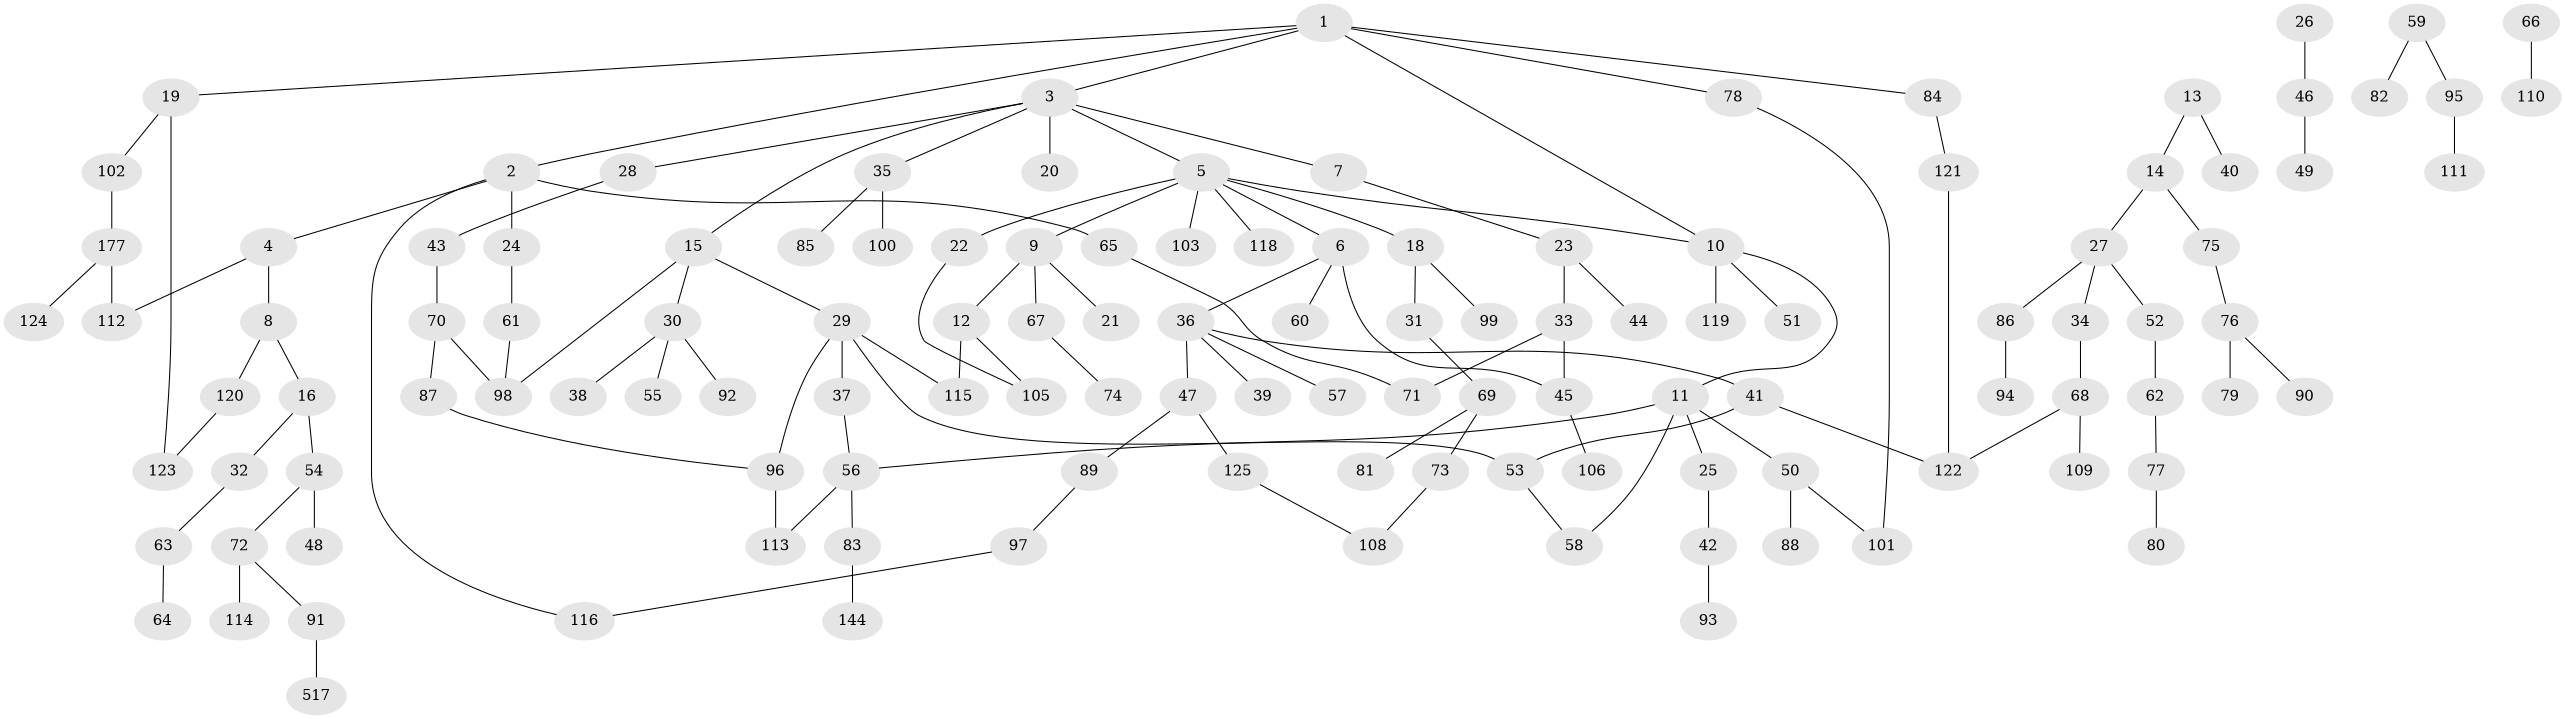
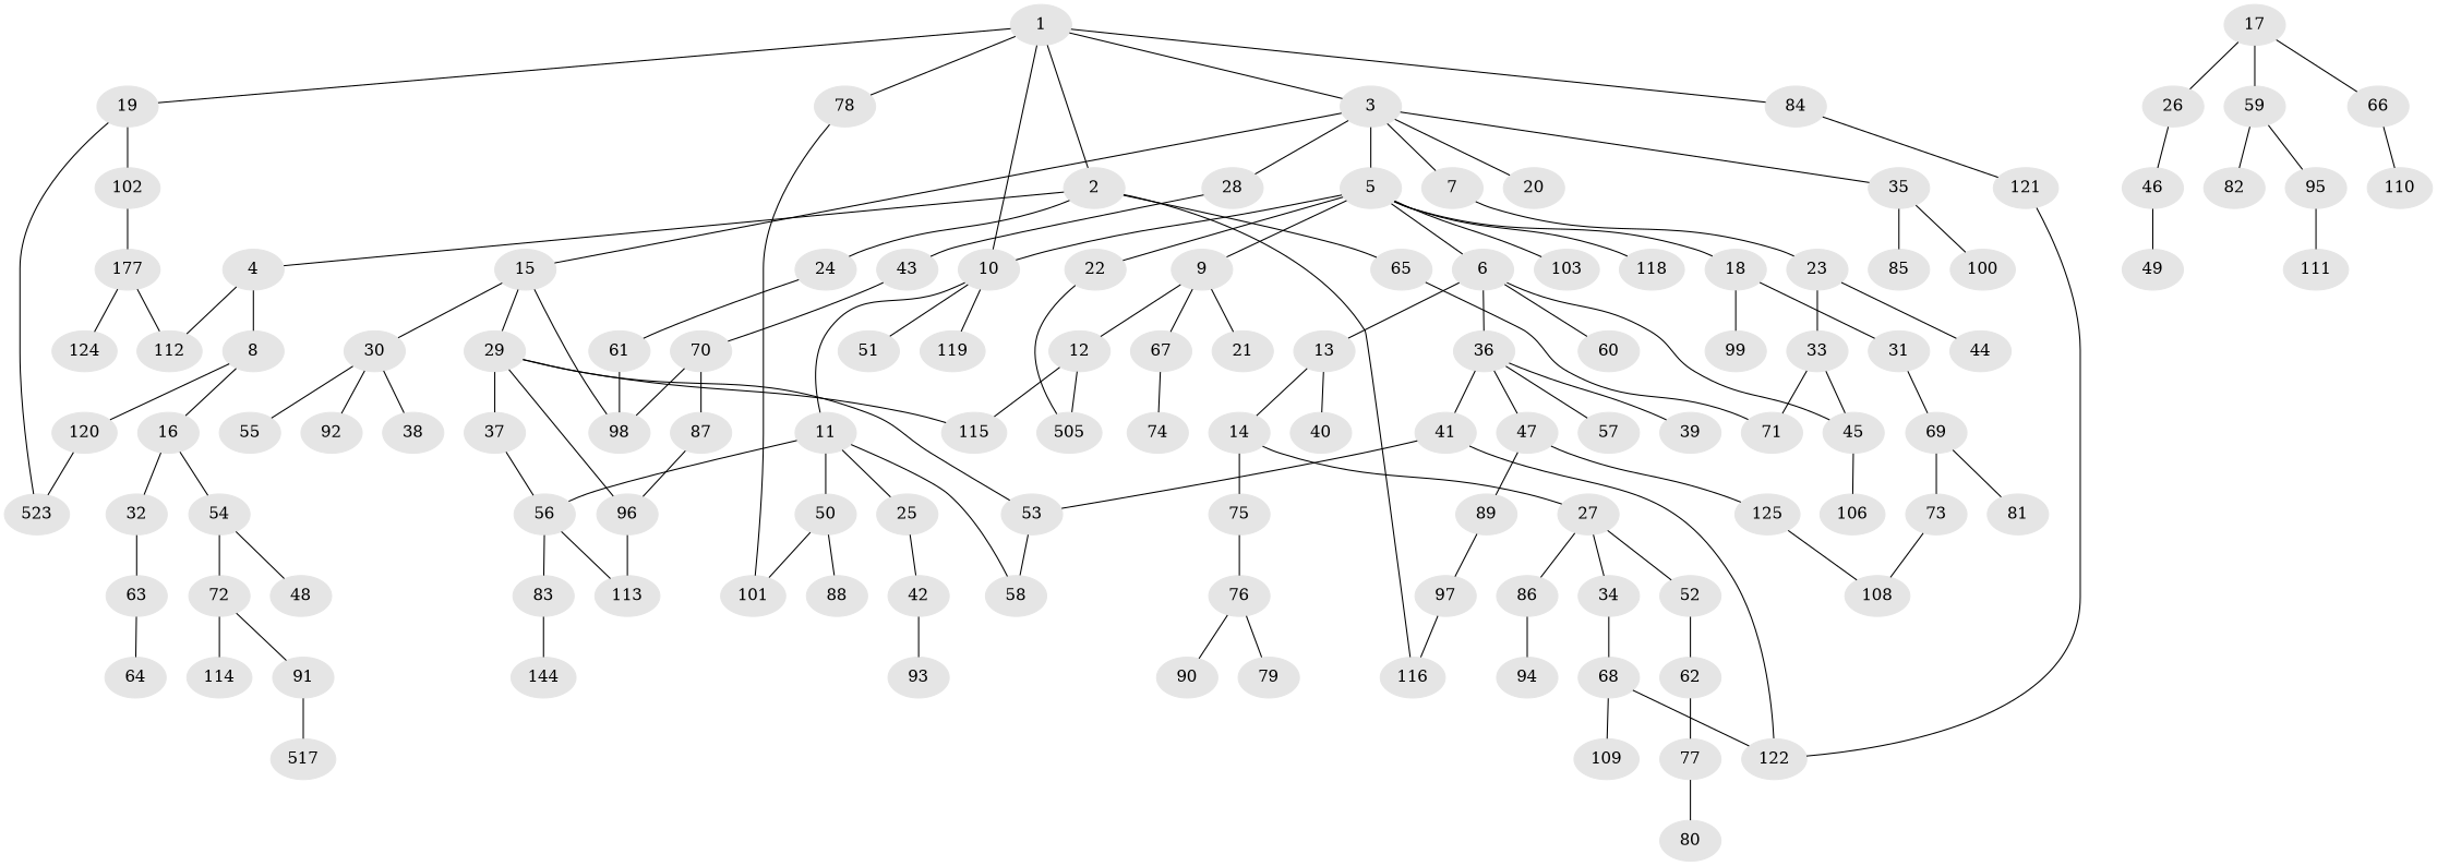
  graph {
    node [color=gray90 style=filled]
    1
    2
    3
    10
    19
    78
    84
    4
    24
    65
    116
    5
    7
    15
    20
    28
    35
    11
    51
    119
    102
-   123
+   123 [label=523]
    101
    121
    8
    112
    61
    71
    6
    9
    18
    22
    103
    118
    23
    29
    30
    98
    43
    85
    100
    16
    120
    13
    36
    45
    60
    12
    21
    67
+   17
    26
    59
    66
    31
    99
-   105
+   105 [label=505]
    14
    40
    39
    41
    47
    57
    106
    96
    113
    33
    44
    32
    54
    115
    74
    25
    50
    56
    58
    42
    88
    83
    27
    75
    34
    52
    86
    76
    37
    53
    38
    55
    92
    63
    48
    72
    46
    82
    95
    110
    69
    n99 [label=177]
    93
    49
    68
    62
    70
    73
    81
    64
    122
    109
    89
    125
    94
    87
    97
    108
    77
    91
    114
    n119 [label=144]
    111
    80
    n122 [label=517]
    79
    90
    124
    1 -- 2
    1 -- 3
    1 -- 10
    1 -- 19
    1 -- 78
    1 -- 84
    2 -- 4
    2 -- 24
    2 -- 65
    2 -- 116
    3 -- 5
    3 -- 7
    3 -- 15
    3 -- 20
    3 -- 28
    3 -- 35
    10 -- 11
    10 -- 51
    10 -- 119
    19 -- 102
    19 -- 123
    78 -- 101
    84 -- 121
    4 -- 8
    4 -- 112
    24 -- 61
    65 -- 71
    5 -- 10
    5 -- 6
    5 -- 9
    5 -- 18
    5 -- 22
    5 -- 103
    5 -- 118
    7 -- 23
    15 -- 29
    15 -- 30
    15 -- 98
    28 -- 43
    35 -- 85
    35 -- 100
    11 -- 25
    11 -- 50
    11 -- 56
    11 -- 58
    102 -- n99
    121 -- 122
    8 -- 16
    8 -- 120
    61 -- 98
+   6 -- 13
    6 -- 36
    6 -- 45
    6 -- 60
    9 -- 12
    9 -- 21
    9 -- 67
    18 -- 31
    18 -- 99
    22 -- 105
    23 -- 33
    23 -- 44
    29 -- 96
    29 -- 115
    29 -- 37
    29 -- 53
    30 -- 38
    30 -- 55
    30 -- 92
    43 -- 70
    16 -- 32
    16 -- 54
    120 -- 123
    13 -- 14
    13 -- 40
    36 -- 39
    36 -- 41
    36 -- 47
    36 -- 57
    45 -- 106
    12 -- 105
    12 -- 115
    67 -- 74
+   17 -- 26
+   17 -- 59
+   17 -- 66
    26 -- 46
    59 -- 82
    59 -- 95
    66 -- 110
    31 -- 69
    14 -- 27
    14 -- 75
    41 -- 53
    41 -- 122
    47 -- 89
    47 -- 125
    96 -- 113
    33 -- 71
    33 -- 45
    32 -- 63
    54 -- 48
    54 -- 72
    25 -- 42
    50 -- 101
    50 -- 88
    56 -- 113
    56 -- 83
    42 -- 93
    83 -- n119
    27 -- 34
    27 -- 52
    27 -- 86
    75 -- 76
    34 -- 68
    52 -- 62
    86 -- 94
    76 -- 79
    76 -- 90
    37 -- 56
    53 -- 58
    63 -- 64
    72 -- 91
    72 -- 114
    46 -- 49
    95 -- 111
    69 -- 73
    69 -- 81
    n99 -- 112
    n99 -- 124
    68 -- 122
    68 -- 109
    62 -- 77
    70 -- 98
    70 -- 87
    73 -- 108
    89 -- 97
    125 -- 108
    87 -- 96
    97 -- 116
    77 -- 80
    91 -- n122
  }
